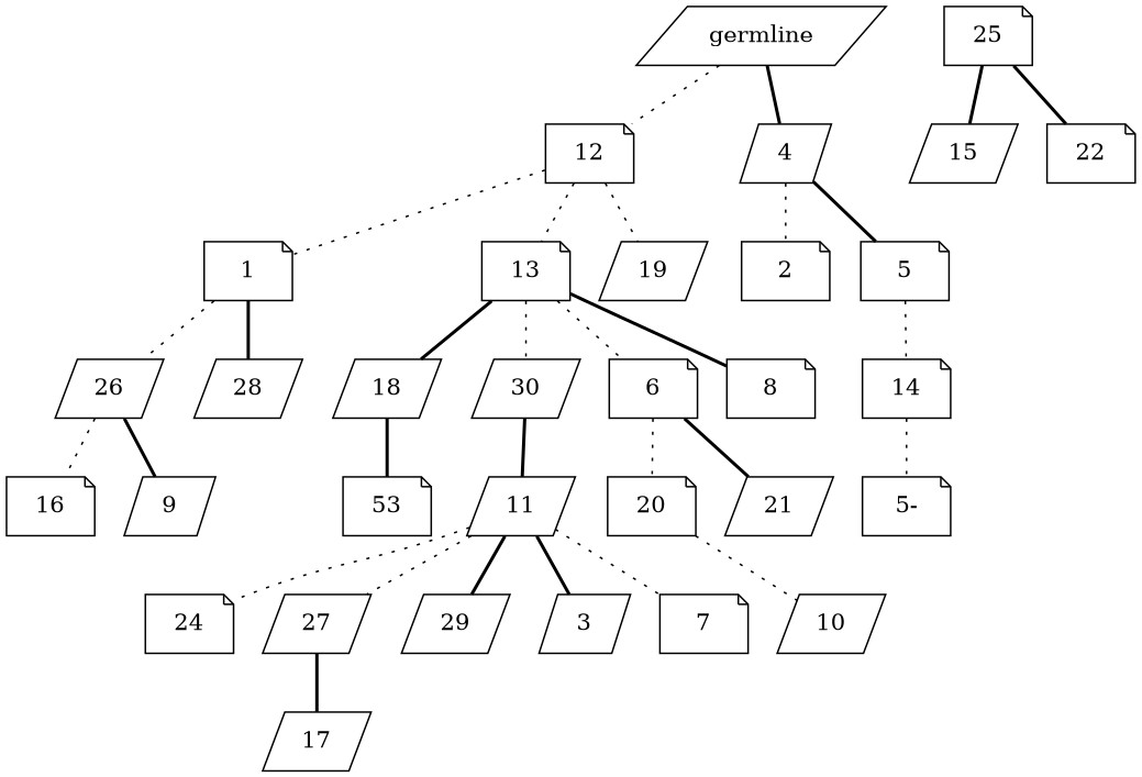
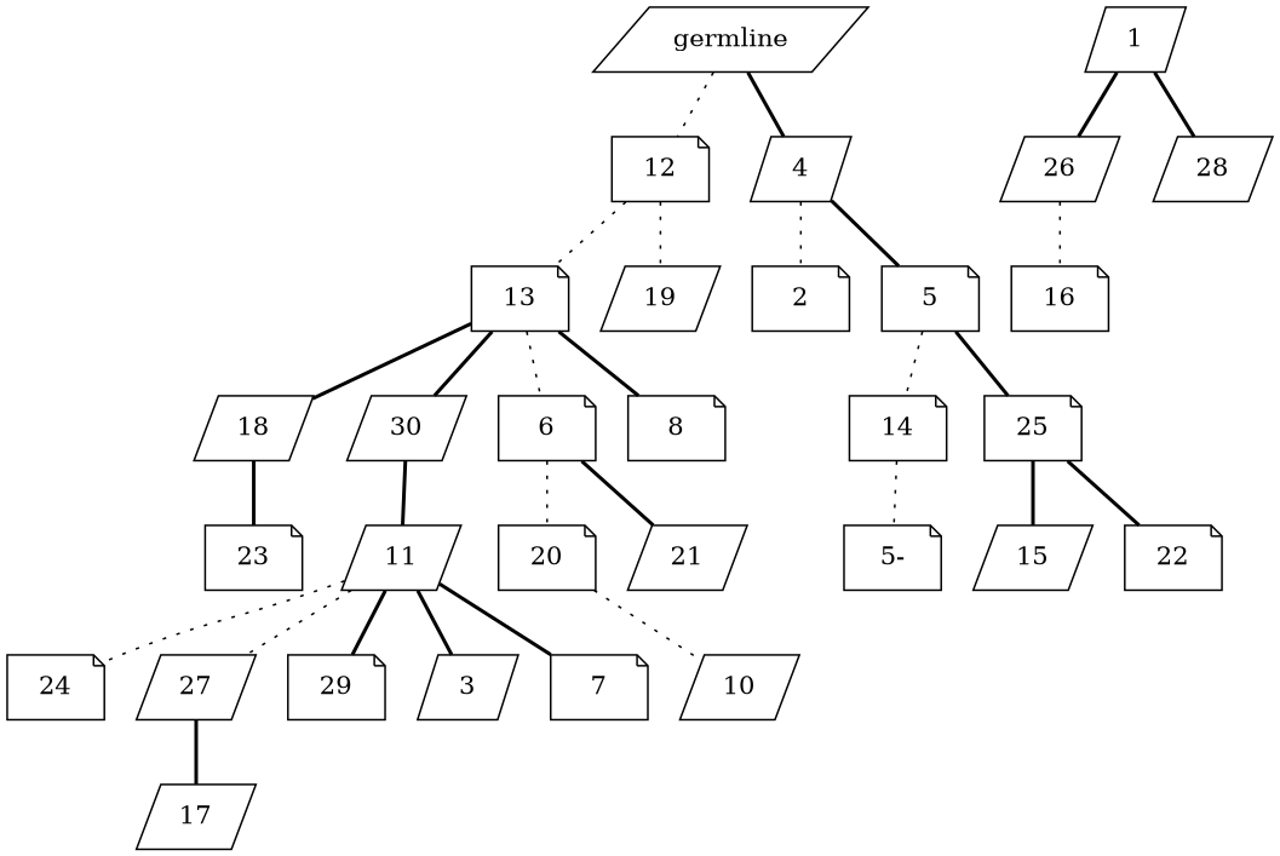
  graph {
    node [shape=parallelogram]
    edge [style=bold]
    n1 [label=germline]
    n2 [label=12 shape=note]
    n3 [label=4]
-   n4 [label=1 shape=note]
+   n4 [label=1]
    n5 [label=13 shape=note]
    n6 [label=19]
    n7 [label=2 shape=note]
    n8 [label=5 shape=note]
    n9 [label=26]
    n10 [label=28]
    n11 [label=18]
    n12 [label=30]
    n13 [label=6 shape=note]
    n14 [label=8 shape=note]
    n15 [label=16 shape=note]
-   n16 [label=9]
-   n17 [label=53 shape=note]
+   n17 [label=23 shape=note]
    n18 [label=11]
    n19 [label=20 shape=note]
    n20 [label=21]
    n21 [label=24 shape=note]
    n22 [label=27]
-   n23 [label=29]
+   n23 [label=29 shape=note]
    n24 [label=3]
    n25 [label=7 shape=note]
    n26 [label=17]
    n27 [label=10]
    n28 [label=14 shape=note]
    n29 [label=25 shape=note]
    n30 [label="5-" shape=note]
    n31 [label=15]
    n32 [label=22 shape=note]
    n1 -- n2 [style=dotted]
    n1 -- n3
-   n2 -- n4 [style=dotted]
    n2 -- n5 [style=dotted]
    n2 -- n6 [style=dotted]
    n3 -- n7 [style=dotted]
    n3 -- n8
-   n4 -- n9 [style=dotted]
+   n4 -- n9
    n4 -- n10
    n5 -- n11
-   n5 -- n12 [style=dotted]
+   n5 -- n12
    n5 -- n13 [style=dotted]
    n5 -- n14
    n8 -- n28 [style=dotted]
+   n8 -- n29
    n9 -- n15 [style=dotted]
-   n9 -- n16
    n11 -- n17
    n12 -- n18
    n13 -- n19 [style=dotted]
    n13 -- n20
    n18 -- n21 [style=dotted]
    n18 -- n22 [style=dotted]
    n18 -- n23
    n18 -- n24
-   n18 -- n25 [style=dotted]
+   n18 -- n25
    n19 -- n27 [style=dotted]
    n22 -- n26
    n28 -- n30 [style=dotted]
    n29 -- n31
    n29 -- n32
  }
